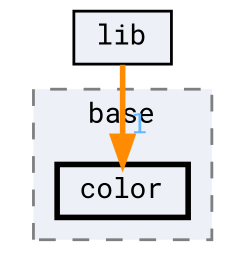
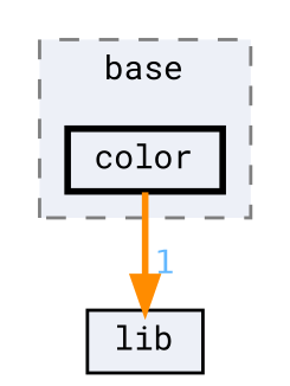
  digraph {
    compound=true
    fontname="Roboto Mono"
    node [color=black fillcolor="#edf0f7" fontname="Roboto Mono" fontsize=10 shape=box]
    n1 [height=0.2 label=color style="filled,bold" width=0.4]
    n2 [height=0.2 label=lib style=filled width=0.4]
    subgraph cluster_1 {
      bgcolor="#edf0f7"
      fontsize=10
      label=base
      pencolor=grey50
      style="filled,dashed"
      n1
    }
-   n2 -> n1 [color=darkorange fontcolor=steelblue1 fontname="Roboto Mono" fontsize=10 headlabel=1 labeldistance=1.5 labelfontname=Helvetica labelfontsize=10 style=bold]
+   n1 -> n2 [color=darkorange fontcolor=steelblue1 fontname="Roboto Mono" fontsize=10 headlabel=1 labeldistance=1.5 labelfontname=Helvetica labelfontsize=10 style=bold]
  }
